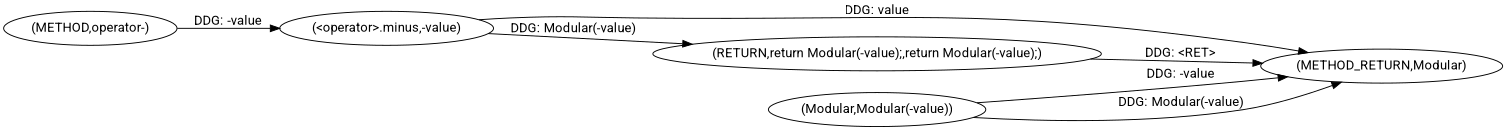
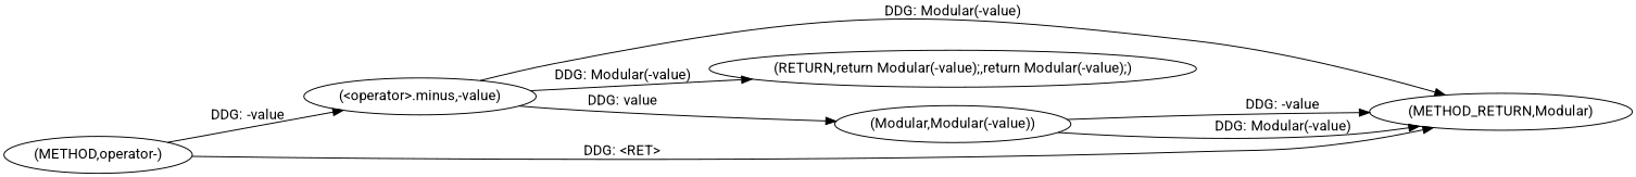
  digraph {
    fontname=Roboto
    rankdir=LR
    node [fontname=Roboto]
    edge [fontname=Roboto]
    n1 [label="(METHOD,operator-)"]
    n2 [label="(<operator>.minus,-value)"]
    n3 [label="(METHOD_RETURN,Modular)"]
    n4 [label="(RETURN,return Modular(-value);,return Modular(-value);)"]
    n5 [label="(Modular,Modular(-value))"]
    n1 -> n2 [label="DDG: -value"]
-   n2 -> n3 [label="DDG: value"]
+   n2 -> n3 [label="DDG: Modular(-value)"]
    n2 -> n4 [label="DDG: Modular(-value)"]
-   n4 -> n3 [label="DDG: <RET>"]
+   n2 -> n5 [label="DDG: value"]
+   n1 -> n3 [label="DDG: <RET>"]
    n5 -> n3 [label="DDG: -value"]
    n5 -> n3 [label="DDG: Modular(-value)"]
  }
